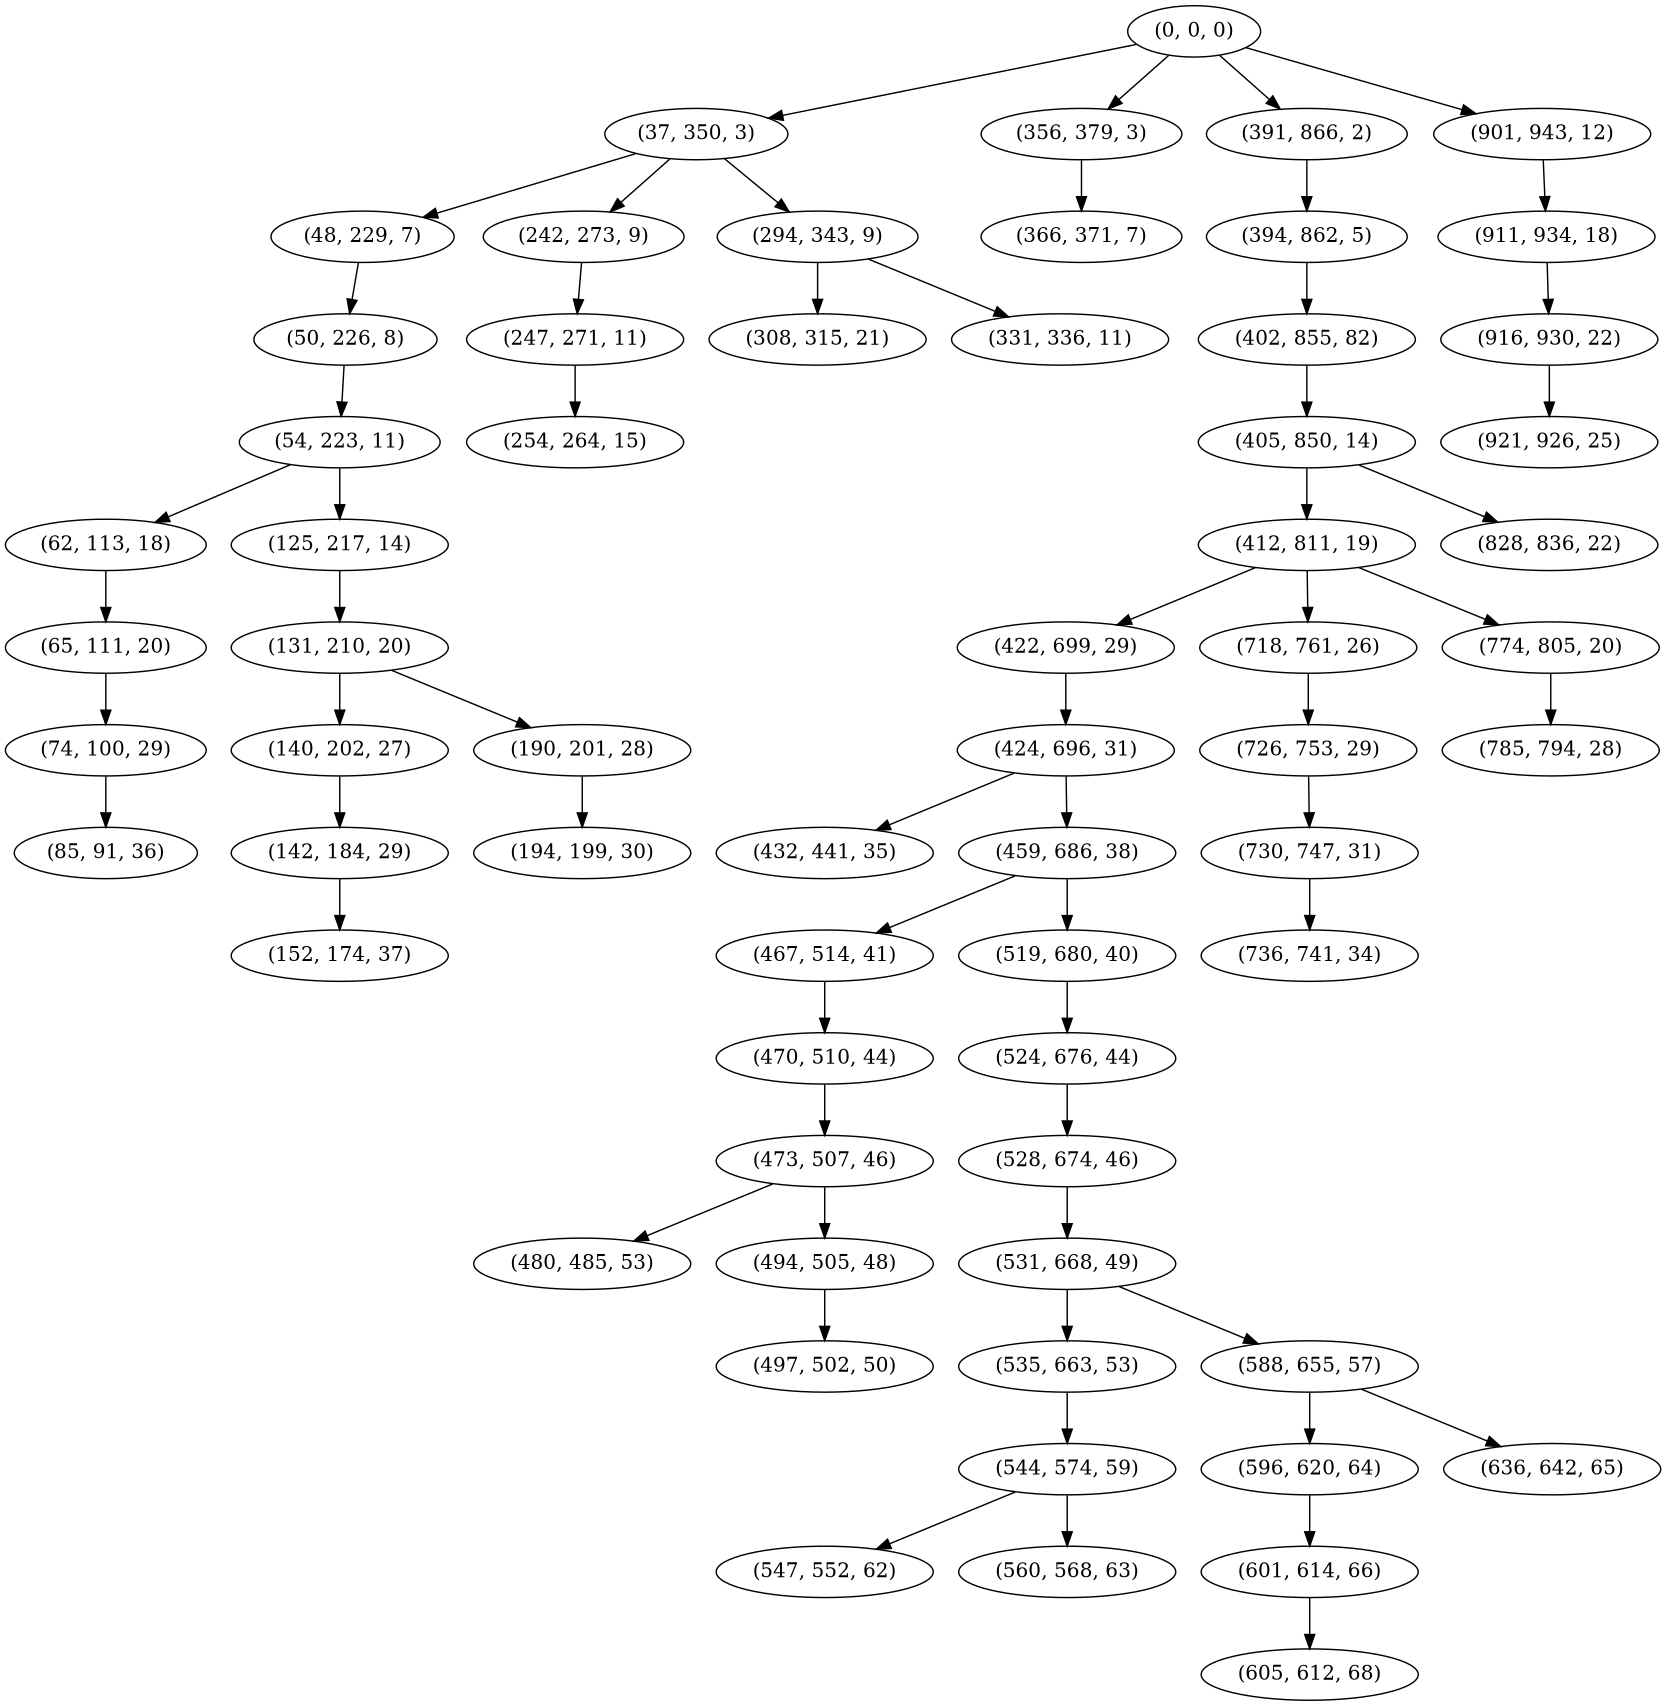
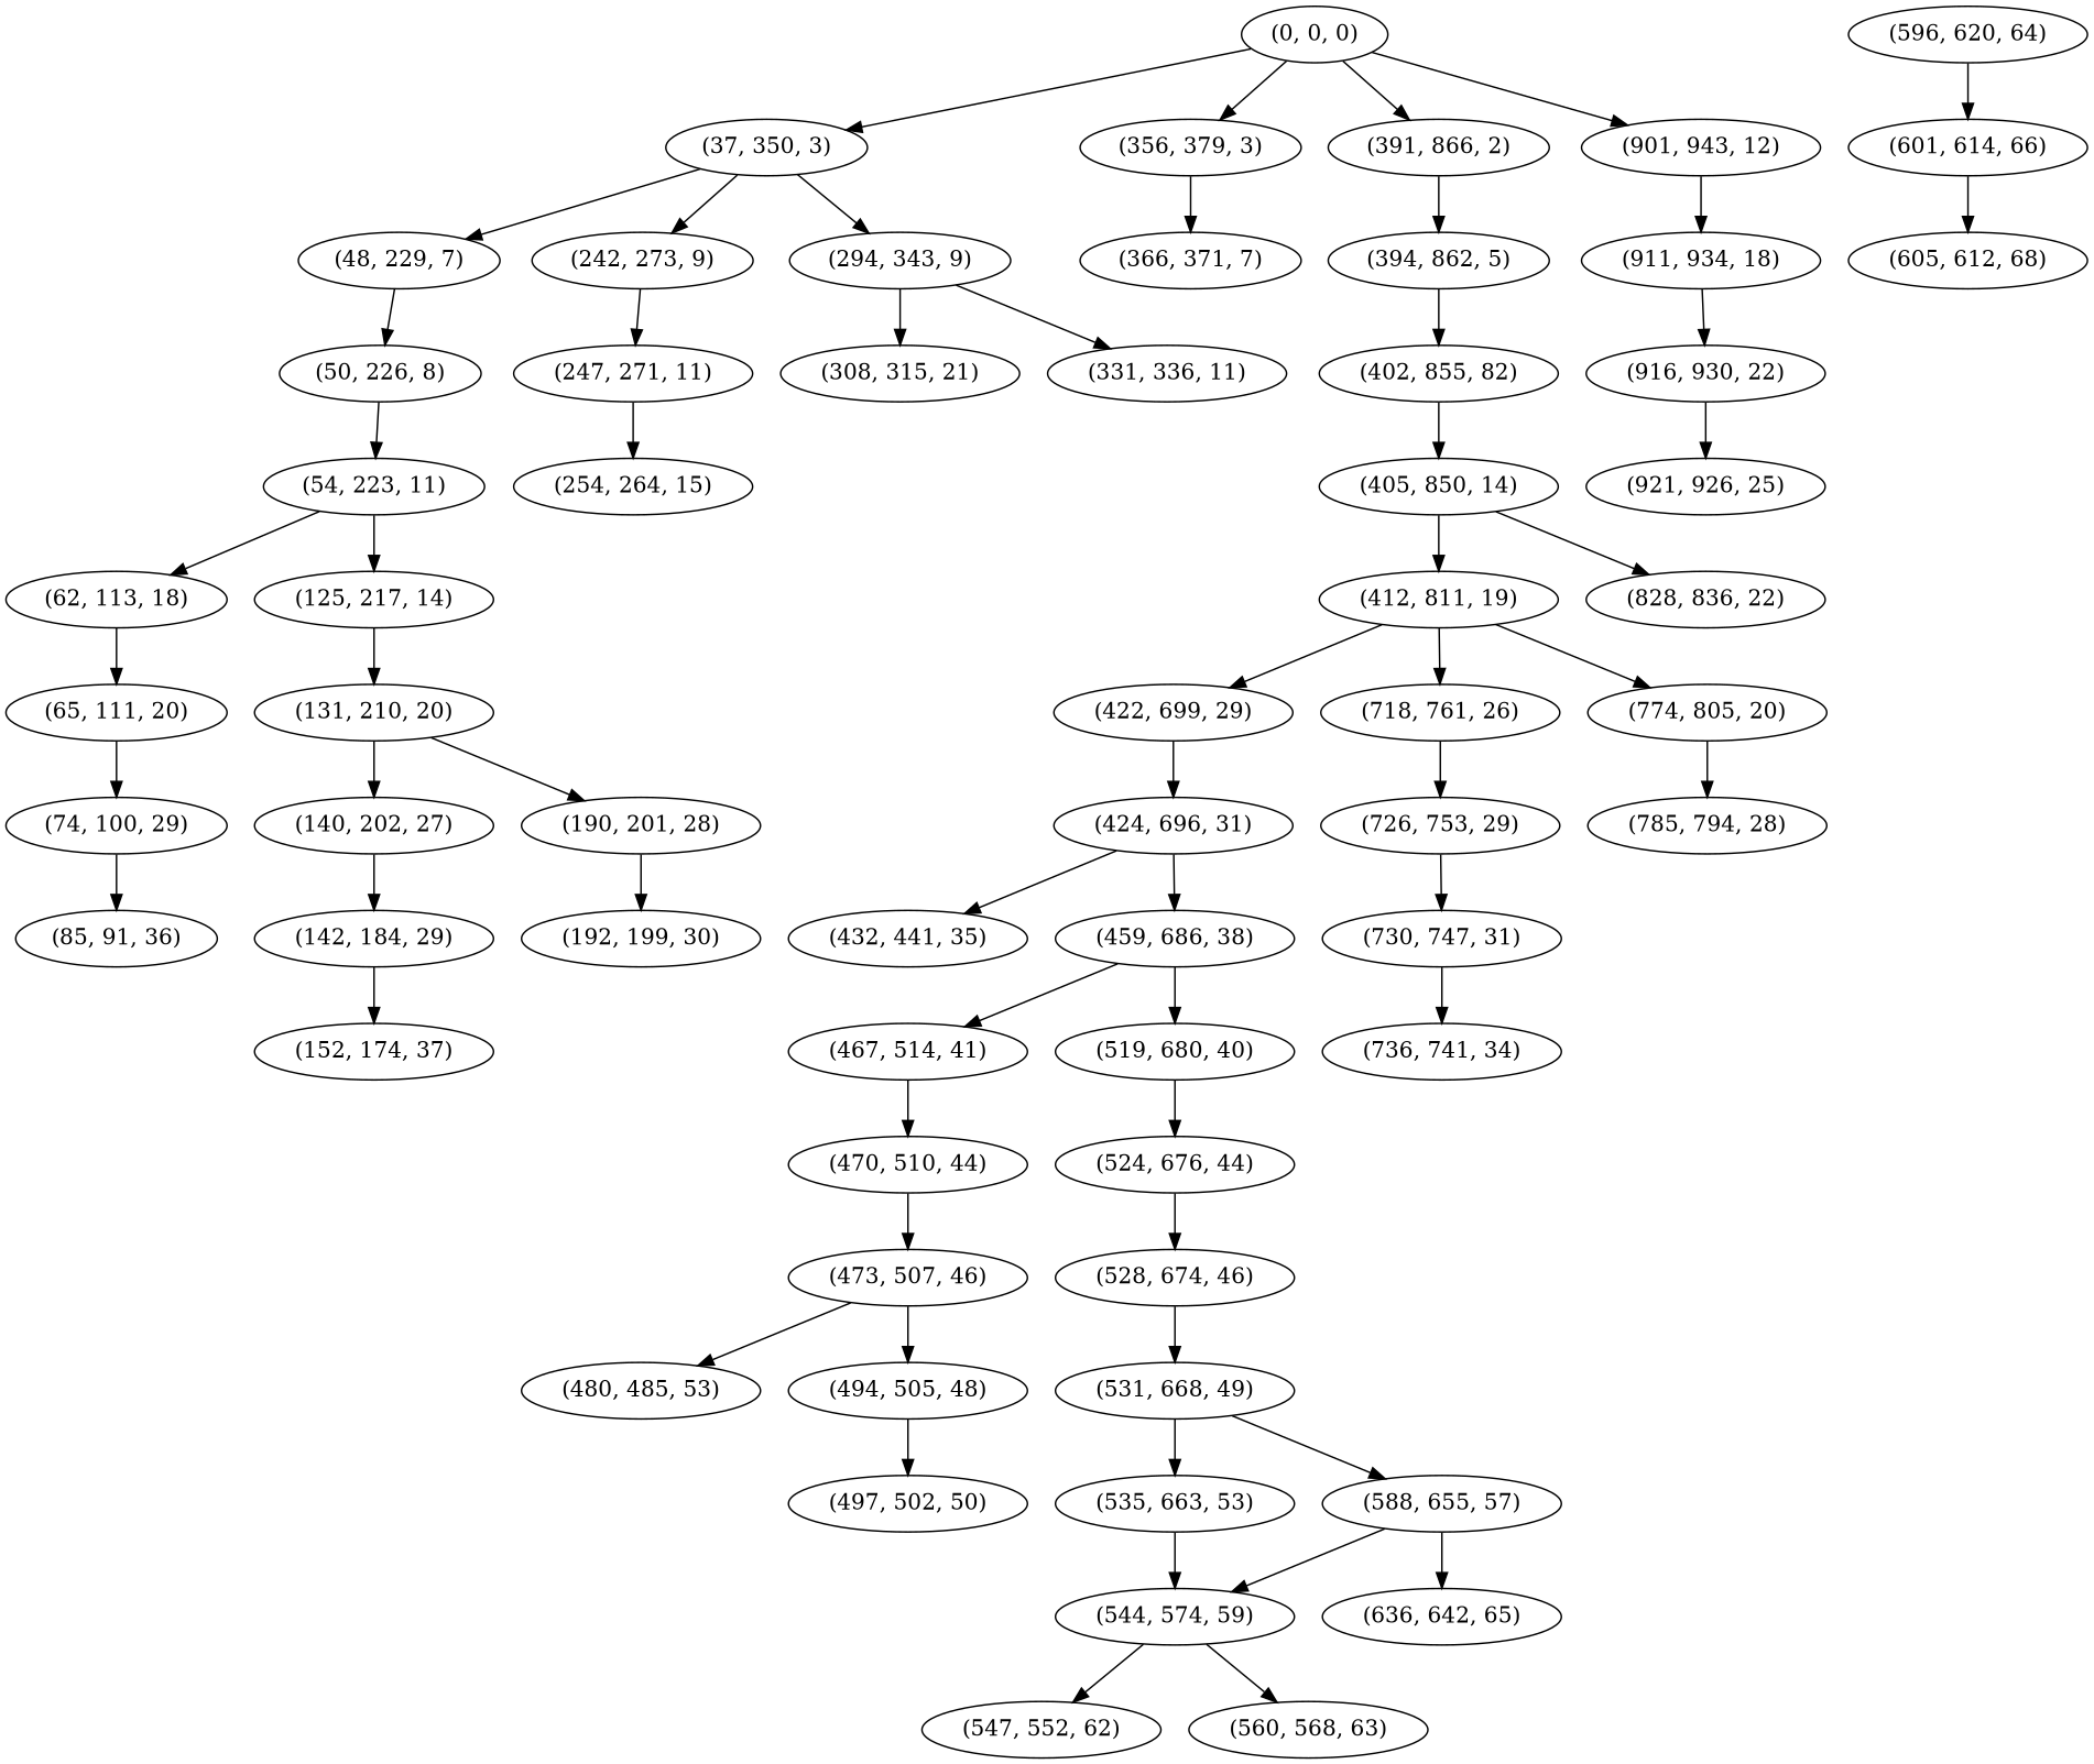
  digraph {
    "(0, 0, 0)"
    "(37, 350, 3)"
    "(356, 379, 3)"
    "(391, 866, 2)"
    "(901, 943, 12)"
    "(48, 229, 7)"
    "(242, 273, 9)"
    "(294, 343, 9)"
    "(366, 371, 7)"
    "(394, 862, 5)"
    "(911, 934, 18)"
    "(50, 226, 8)"
    "(247, 271, 11)"
    "(308, 315, 21)"
    "(331, 336, 11)"
    "(54, 223, 11)"
    "(62, 113, 18)"
    "(125, 217, 14)"
    "(65, 111, 20)"
    "(131, 210, 20)"
    "(74, 100, 29)"
    "(85, 91, 36)"
    "(140, 202, 27)"
    "(190, 201, 28)"
    "(142, 184, 29)"
    "(152, 174, 37)"
-   "(194, 199, 30)"
+   "(194, 199, 30)" [label="(192, 199, 30)"]
    "(254, 264, 15)"
    n29 [label="(402, 855, 82)"]
    "(405, 850, 14)"
    "(412, 811, 19)"
    "(828, 836, 22)"
    "(422, 699, 29)"
    "(718, 761, 26)"
    "(774, 805, 20)"
    "(424, 696, 31)"
    "(726, 753, 29)"
    "(785, 794, 28)"
    "(432, 441, 35)"
    "(459, 686, 38)"
    "(467, 514, 41)"
    "(519, 680, 40)"
    "(470, 510, 44)"
    "(524, 676, 44)"
    "(473, 507, 46)"
    "(480, 485, 53)"
    "(494, 505, 48)"
    "(497, 502, 50)"
    "(528, 674, 46)"
    "(531, 668, 49)"
    "(535, 663, 53)"
    "(588, 655, 57)"
    "(544, 574, 59)"
    "(547, 552, 62)"
    "(560, 568, 63)"
    "(596, 620, 64)"
    "(636, 642, 65)"
    "(601, 614, 66)"
    "(605, 612, 68)"
    "(730, 747, 31)"
    "(736, 741, 34)"
    "(916, 930, 22)"
    "(921, 926, 25)"
    "(0, 0, 0)" -> "(37, 350, 3)"
    "(0, 0, 0)" -> "(356, 379, 3)"
    "(0, 0, 0)" -> "(391, 866, 2)"
    "(0, 0, 0)" -> "(901, 943, 12)"
    "(37, 350, 3)" -> "(48, 229, 7)"
    "(37, 350, 3)" -> "(242, 273, 9)"
    "(37, 350, 3)" -> "(294, 343, 9)"
    "(356, 379, 3)" -> "(366, 371, 7)"
    "(391, 866, 2)" -> "(394, 862, 5)"
    "(901, 943, 12)" -> "(911, 934, 18)"
    "(48, 229, 7)" -> "(50, 226, 8)"
    "(242, 273, 9)" -> "(247, 271, 11)"
    "(294, 343, 9)" -> "(308, 315, 21)"
    "(294, 343, 9)" -> "(331, 336, 11)"
    "(394, 862, 5)" -> n29
    "(911, 934, 18)" -> "(916, 930, 22)"
    "(50, 226, 8)" -> "(54, 223, 11)"
    "(247, 271, 11)" -> "(254, 264, 15)"
    "(54, 223, 11)" -> "(62, 113, 18)"
    "(54, 223, 11)" -> "(125, 217, 14)"
    "(62, 113, 18)" -> "(65, 111, 20)"
    "(125, 217, 14)" -> "(131, 210, 20)"
    "(65, 111, 20)" -> "(74, 100, 29)"
    "(131, 210, 20)" -> "(140, 202, 27)"
    "(131, 210, 20)" -> "(190, 201, 28)"
    "(74, 100, 29)" -> "(85, 91, 36)"
    "(140, 202, 27)" -> "(142, 184, 29)"
    "(190, 201, 28)" -> "(194, 199, 30)"
    "(142, 184, 29)" -> "(152, 174, 37)"
    n29 -> "(405, 850, 14)"
    "(405, 850, 14)" -> "(412, 811, 19)"
    "(405, 850, 14)" -> "(828, 836, 22)"
    "(412, 811, 19)" -> "(422, 699, 29)"
    "(412, 811, 19)" -> "(718, 761, 26)"
    "(412, 811, 19)" -> "(774, 805, 20)"
    "(422, 699, 29)" -> "(424, 696, 31)"
    "(718, 761, 26)" -> "(726, 753, 29)"
    "(774, 805, 20)" -> "(785, 794, 28)"
    "(424, 696, 31)" -> "(432, 441, 35)"
    "(424, 696, 31)" -> "(459, 686, 38)"
    "(726, 753, 29)" -> "(730, 747, 31)"
    "(459, 686, 38)" -> "(467, 514, 41)"
    "(459, 686, 38)" -> "(519, 680, 40)"
    "(467, 514, 41)" -> "(470, 510, 44)"
    "(519, 680, 40)" -> "(524, 676, 44)"
    "(470, 510, 44)" -> "(473, 507, 46)"
    "(524, 676, 44)" -> "(528, 674, 46)"
    "(473, 507, 46)" -> "(480, 485, 53)"
    "(473, 507, 46)" -> "(494, 505, 48)"
    "(494, 505, 48)" -> "(497, 502, 50)"
    "(528, 674, 46)" -> "(531, 668, 49)"
    "(531, 668, 49)" -> "(535, 663, 53)"
    "(531, 668, 49)" -> "(588, 655, 57)"
    "(535, 663, 53)" -> "(544, 574, 59)"
-   "(588, 655, 57)" -> "(596, 620, 64)"
+   "(588, 655, 57)" -> "(544, 574, 59)"
    "(588, 655, 57)" -> "(636, 642, 65)"
    "(544, 574, 59)" -> "(547, 552, 62)"
    "(544, 574, 59)" -> "(560, 568, 63)"
    "(596, 620, 64)" -> "(601, 614, 66)"
    "(601, 614, 66)" -> "(605, 612, 68)"
    "(730, 747, 31)" -> "(736, 741, 34)"
    "(916, 930, 22)" -> "(921, 926, 25)"
  }
